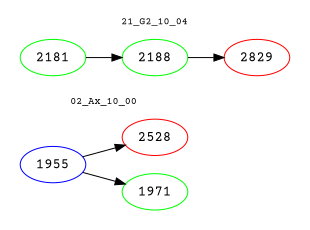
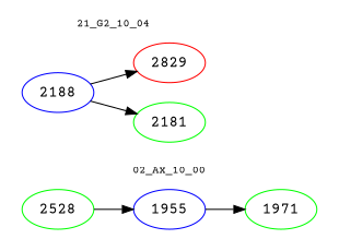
  digraph {
    fontname="Courier Prime"
    rankdir=LR
    node [color=blue fontname="Courier Prime"]
    edge [color=black fontname="Courier Prime"]
    n1 [label=1955]
    n2 [color=green label=1971]
-   n3 [color=red label=2528]
-   n4 [color=green label=2188]
+   n3 [color=green label=2528]
+   n4 [label=2188]
    n5 [color=green label=2181]
    n6 [color=red label=2829]
    subgraph cluster_1 {
      color=white
      fontsize=10
      label="02_Ax_10_00"
      n1
      n2
      n3
    }
    subgraph cluster_2 {
      color=white
      fontsize=10
      label="21_G2_10_04"
      n4
      n5
      n6
    }
    n1 -> n2
-   n1 -> n3
-   n5 -> n4
+   n3 -> n1
+   n4 -> n5
    n4 -> n6
  }
